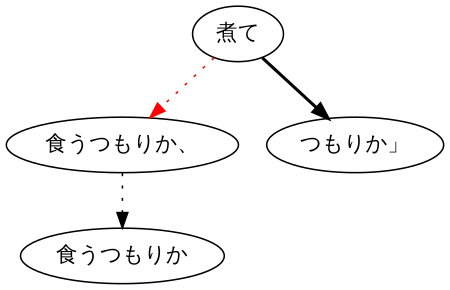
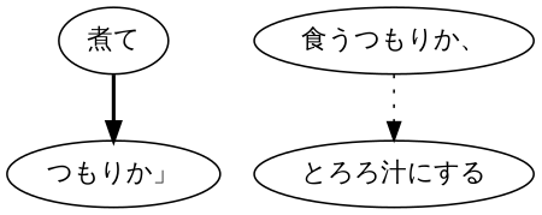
  digraph {
    fontname="Patrick Hand"
    node [fontname="Patrick Hand"]
    edge [color=black fontname="Patrick Hand" style=dotted]
    n1 [label="煮て"]
    n2 [label="食うつもりか、"]
    n3 [label="つもりか」"]
-   n4 [label="食うつもりか"]
-   n1 -> n2 [color=red]
+   n4 [label="とろろ汁にする"]
    n1 -> n3 [style=bold]
    n2 -> n4
  }
